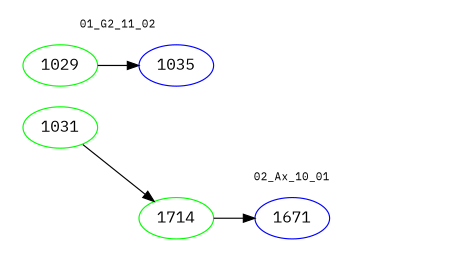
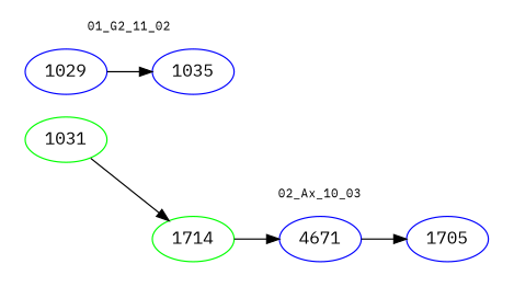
  digraph {
    fontname="IBM Plex Mono"
    rankdir=LR
    node [color=blue fontname="IBM Plex Mono"]
    edge [color=black fontname="IBM Plex Mono"]
    n1 [color=green label=1714]
-   n2 [label=1671]
+   n2 [label=4671]
+   n3 [label=1705]
    n4 [color=green label=1031]
-   n5 [color=green label=1029]
+   n5 [label=1029]
    n6 [label=1035]
    subgraph cluster_1 {
      color=white
      fontsize=10
-     label="02_Ax_10_01"
+     label="02_Ax_10_03"
      n1
      n2
+     n3
    }
    subgraph cluster_2 {
      color=white
      fontsize=10
      label="01_G2_11_02"
      n4
      n5
      n6
    }
    n1 -> n2
+   n2 -> n3
    n4 -> n1
    n5 -> n6
  }
